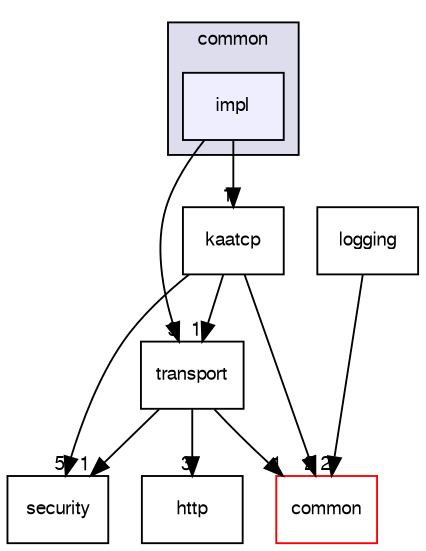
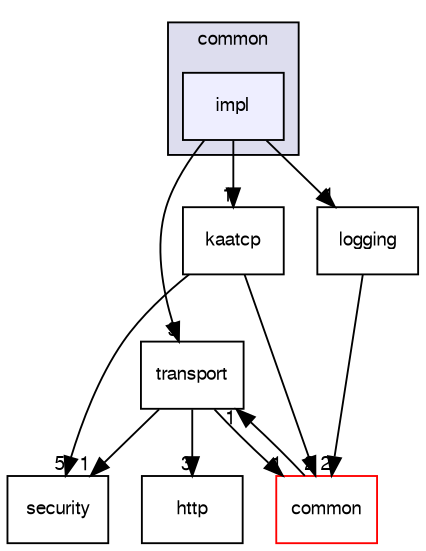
  digraph {
    compound=true
    node [fontname=FreeSans fontsize=10 shape=box]
    edge [headlabel=1 labeldistance=1.5 labelfontname=FreeSans labelfontsize=10]
    n1 [fillcolor="#eeeeff" label=impl pencolor=black style=filled]
    n2 [label=kaatcp]
    n3 [label=transport]
    n4 [label=logging]
    n5 [color=red label=common]
    n6 [label=security]
    n7 [label=http]
    subgraph cluster_1 {
      bgcolor="#ddddee"
      fontname=FreeSans
      fontsize=10
      label=common
      pencolor=black
      n1
    }
    n1 -> n2
    n1 -> n3 [headlabel=3]
+   n1 -> n4
    n2 -> n5 [headlabel=2]
    n2 -> n6 [headlabel=5]
    n3 -> n5
    n3 -> n6
    n3 -> n7 [headlabel=3]
    n4 -> n5 [headlabel=2]
-   n2 -> n3
+   n5 -> n3
  }
